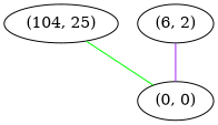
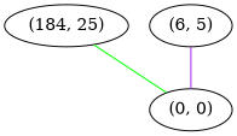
  graph {
-   "(184, 25)" [label="(104, 25)"]
+   "(184, 25)"
    "(0, 0)"
-   "(6, 2)"
+   "(6, 2)" [label="(6, 5)"]
    "(184, 25)" -- "(0, 0)" [color=green weight=2]
    "(6, 2)" -- "(0, 0)" [color=purple weight=4]
  }
